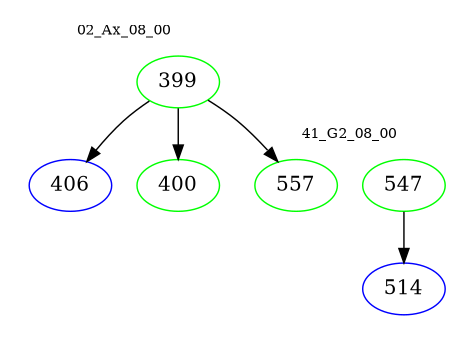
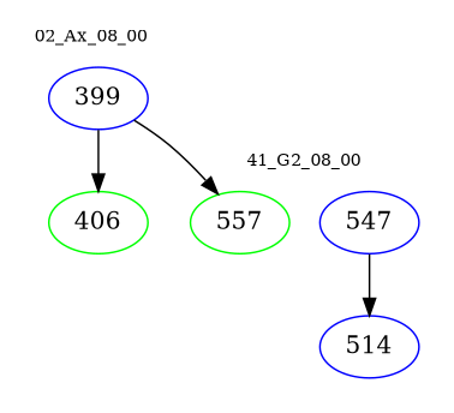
  digraph {
    node [color=green]
    edge [color=black]
-   n1 [label=399]
-   n2 [color=blue label=406]
-   n3 [label=400]
-   n4 [label=547]
+   n1 [color=blue label=399]
+   n2 [label=406]
+   n4 [color=blue label=547]
    n5 [color=blue label=514]
    n6 [label=557]
    subgraph cluster_1 {
      color=white
      fontsize=10
      label="02_Ax_08_00"
      n1
      n2
-     n3
    }
    subgraph cluster_2 {
      color=white
      fontsize=10
      label="41_G2_08_00"
      n4
      n5
      n6
    }
    n1 -> n2
-   n1 -> n3
    n1 -> n6
    n4 -> n5
  }
